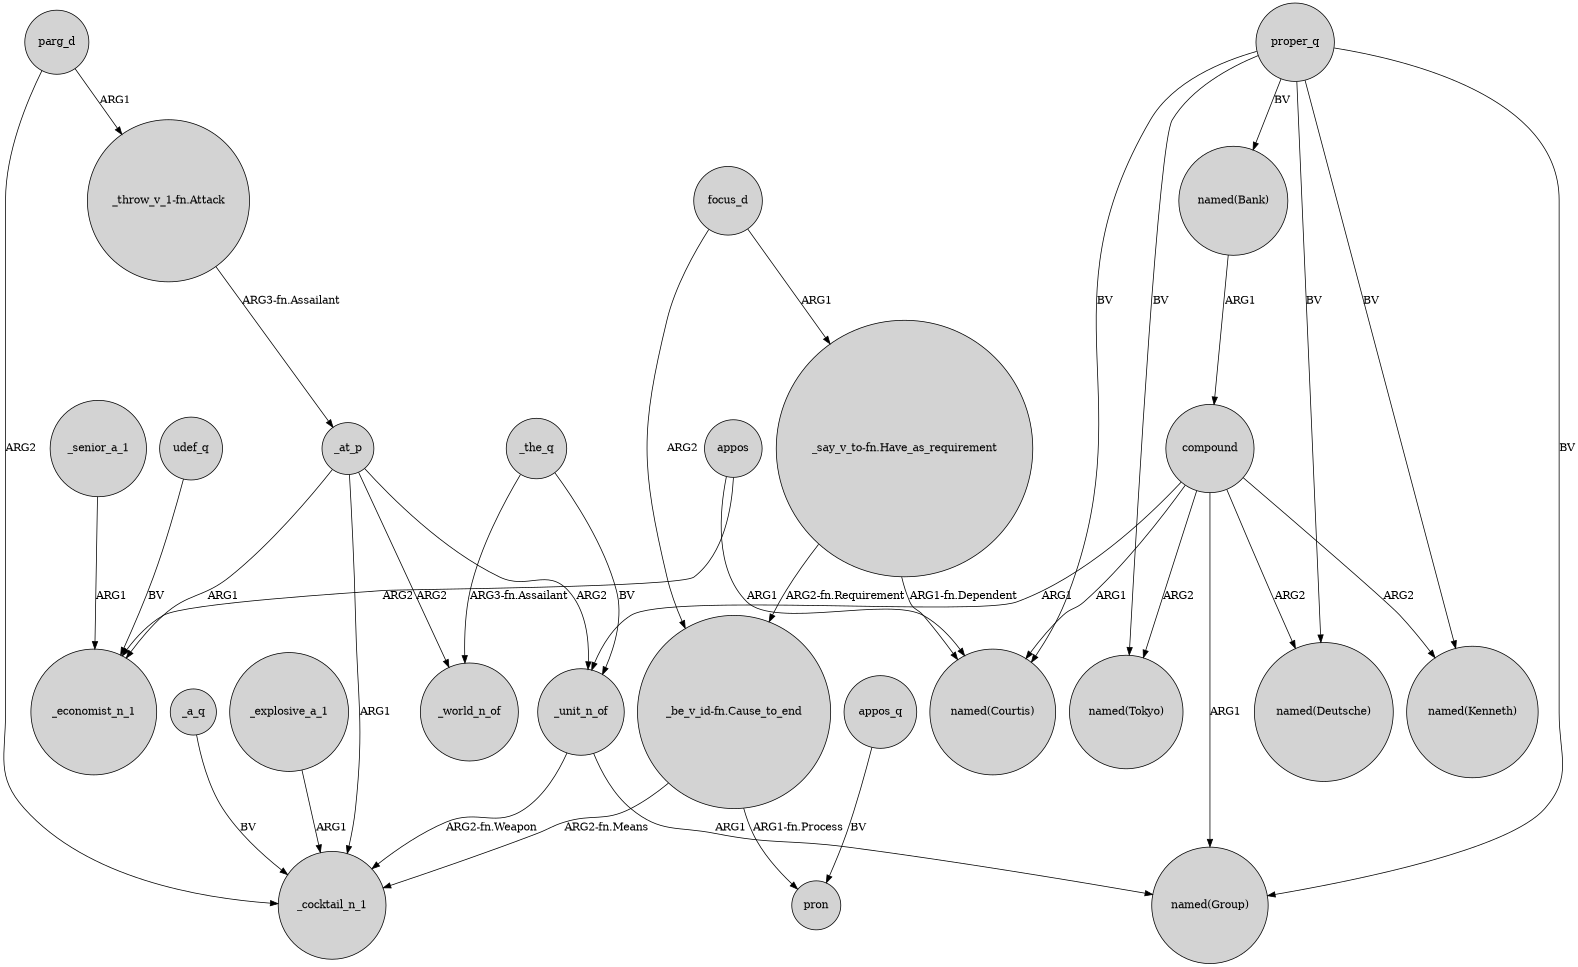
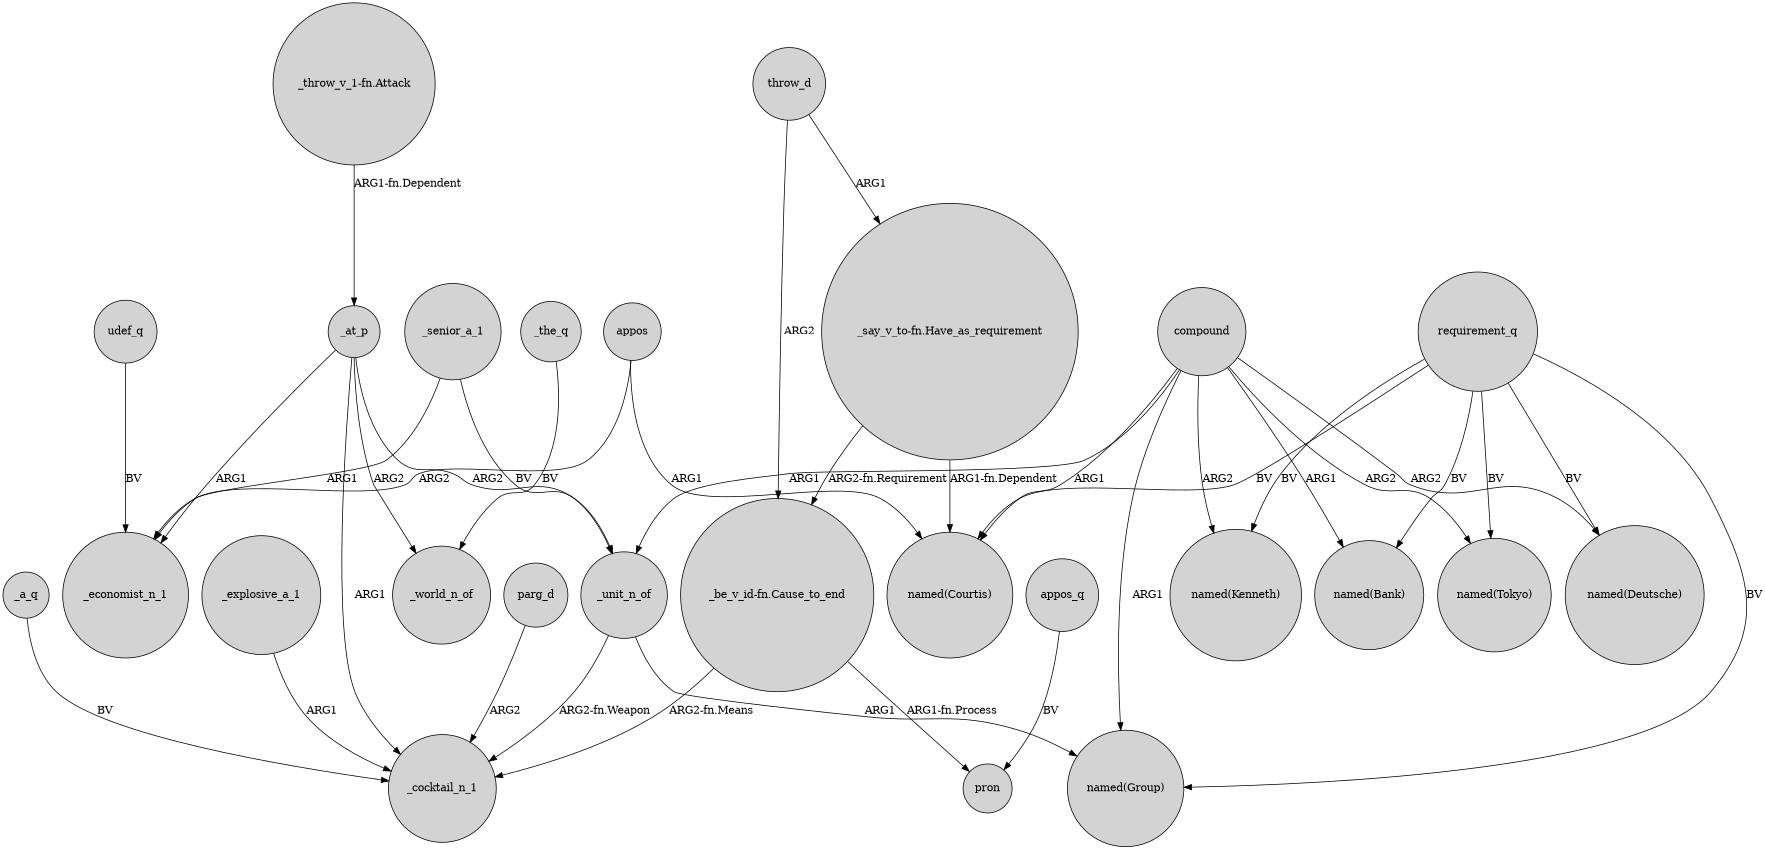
  digraph {
    node [shape=circle style=filled]
    _unit_n_of
    "named(Group)"
    _cocktail_n_1
-   focus_d
+   focus_d [label=throw_d]
    "_be_v_id-fn.Cause_to_end"
    "_say_v_to-fn.Have_as_requirement"
    pron
    "named(Courtis)"
    _at_p
    _economist_n_1
    _world_n_of
    compound
    "named(Kenneth)"
    "named(Bank)"
    "named(Tokyo)"
    "named(Deutsche)"
-   proper_q
+   proper_q [label=requirement_q]
    appos
    "_throw_v_1-fn.Attack"
    n20 [label=appos_q]
    _the_q
    _a_q
    _senior_a_1
    parg_d
    _explosive_a_1
    udef_q
    _unit_n_of -> "named(Group)" [label=ARG1]
    _unit_n_of -> _cocktail_n_1 [label="ARG2-fn.Weapon"]
    focus_d -> "_be_v_id-fn.Cause_to_end" [label=ARG2]
    focus_d -> "_say_v_to-fn.Have_as_requirement" [label=ARG1]
    "_be_v_id-fn.Cause_to_end" -> _cocktail_n_1 [label="ARG2-fn.Means"]
    "_be_v_id-fn.Cause_to_end" -> pron [label="ARG1-fn.Process"]
    "_say_v_to-fn.Have_as_requirement" -> "_be_v_id-fn.Cause_to_end" [label="ARG2-fn.Requirement"]
    "_say_v_to-fn.Have_as_requirement" -> "named(Courtis)" [label="ARG1-fn.Dependent"]
    _at_p -> _unit_n_of [label=ARG2]
    _at_p -> _cocktail_n_1 [label=ARG1]
    _at_p -> _economist_n_1 [label=ARG1]
    _at_p -> _world_n_of [label=ARG2]
    compound -> _unit_n_of [label=ARG1]
    compound -> "named(Group)" [label=ARG1]
    compound -> "named(Courtis)" [label=ARG1]
    compound -> "named(Kenneth)" [label=ARG2]
-   "named(Bank)" -> compound [label=ARG1]
+   compound -> "named(Bank)" [label=ARG1]
    compound -> "named(Tokyo)" [label=ARG2]
    compound -> "named(Deutsche)" [label=ARG2]
    proper_q -> "named(Group)" [label=BV]
    proper_q -> "named(Courtis)" [label=BV]
    proper_q -> "named(Kenneth)" [label=BV]
    proper_q -> "named(Bank)" [label=BV]
    proper_q -> "named(Tokyo)" [label=BV]
    proper_q -> "named(Deutsche)" [label=BV]
    appos -> "named(Courtis)" [label=ARG1]
    appos -> _economist_n_1 [label=ARG2]
-   "_throw_v_1-fn.Attack" -> _at_p [label="ARG3-fn.Assailant"]
+   "_throw_v_1-fn.Attack" -> _at_p [label="ARG1-fn.Dependent"]
    n20 -> pron [label=BV]
-   _the_q -> _unit_n_of [label=BV]
-   _the_q -> _world_n_of [label="ARG3-fn.Assailant"]
+   _senior_a_1 -> _unit_n_of [label=BV]
+   _the_q -> _world_n_of [label=BV]
    _a_q -> _cocktail_n_1 [label=BV]
    _senior_a_1 -> _economist_n_1 [label=ARG1]
    parg_d -> _cocktail_n_1 [label=ARG2]
-   parg_d -> "_throw_v_1-fn.Attack" [label=ARG1]
    _explosive_a_1 -> _cocktail_n_1 [label=ARG1]
    udef_q -> _economist_n_1 [label=BV]
  }
